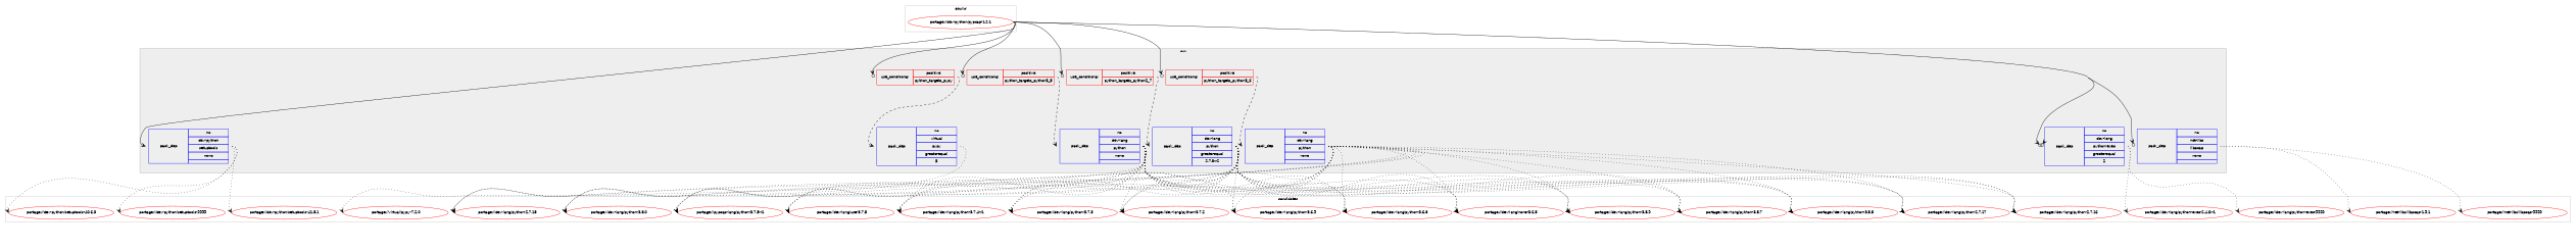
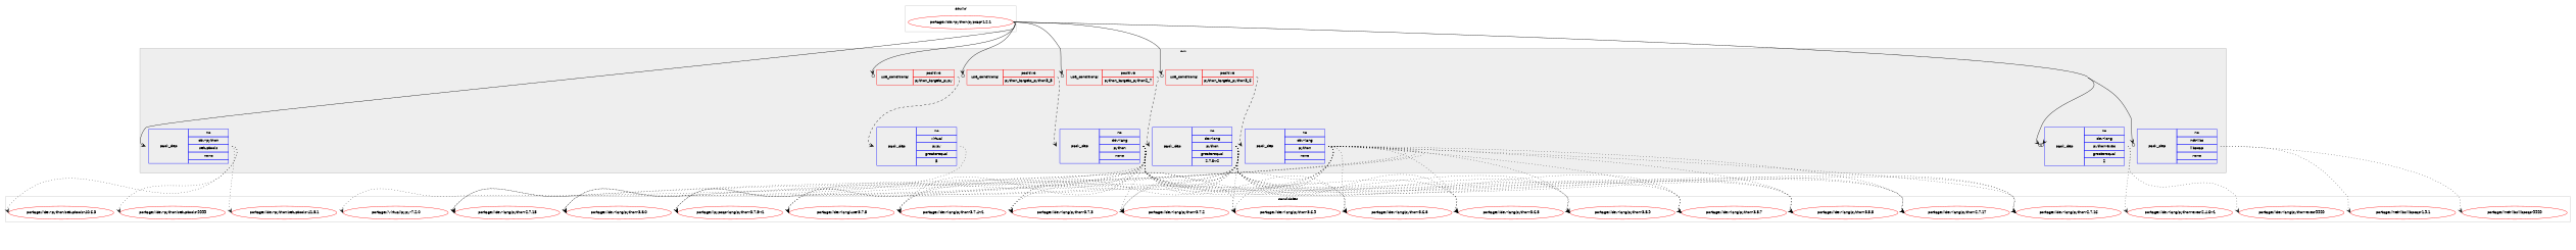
  digraph {
    compound=true
    concentrate=true
    fontname=Helvetica
    fontsize=10
    newrank=true
    rankdir=TB
    ranksep=1.5
    node [color=red fontname=Helvetica fontsize=10]
    edge [arrowhead=vee headport=w style=dotted tailport=e weight=100]
    n1 [label="portage://dev-python/pypcap-1.2.1" width=4]
    n2 [color=blue label=<<TABLE BORDER="0" CELLBORDER="1" CELLSPACING="0" CELLPADDING="4" WIDTH="220"><TR><TD ROWSPAN="6" CELLPADDING="30">pack_dep</TD></TR><TR><TD WIDTH="110">no</TD></TR><TR><TD>dev-python</TD></TR><TR><TD>setuptools</TD></TR><TR><TD>none</TD></TR><TR><TD></TD></TR></TABLE>> shape=none]
    n3 [color=blue label=<<TABLE BORDER="0" CELLBORDER="1" CELLSPACING="0" CELLPADDING="4" WIDTH="220"><TR><TD ROWSPAN="6" CELLPADDING="30">pack_dep</TD></TR><TR><TD WIDTH="110">no</TD></TR><TR><TD>virtual</TD></TR><TR><TD>pypy</TD></TR><TR><TD>greaterequal</TD></TR><TR><TD>5</TD></TR></TABLE>> shape=none]
    n4 [label=<<TABLE BORDER="0" CELLBORDER="1" CELLSPACING="0" CELLPADDING="4"><TR><TD ROWSPAN="3" CELLPADDING="10">use_conditional</TD></TR><TR><TD>positive</TD></TR><TR><TD>python_targets_pypy</TD></TR></TABLE>> shape=none]
    n5 [color=blue label=<<TABLE BORDER="0" CELLBORDER="1" CELLSPACING="0" CELLPADDING="4" WIDTH="220"><TR><TD ROWSPAN="6" CELLPADDING="30">pack_dep</TD></TR><TR><TD WIDTH="110">no</TD></TR><TR><TD>dev-lang</TD></TR><TR><TD>python</TD></TR><TR><TD>greaterequal</TD></TR><TR><TD>2.7.5-r2</TD></TR></TABLE>> shape=none]
    n6 [label=<<TABLE BORDER="0" CELLBORDER="1" CELLSPACING="0" CELLPADDING="4"><TR><TD ROWSPAN="3" CELLPADDING="10">use_conditional</TD></TR><TR><TD>positive</TD></TR><TR><TD>python_targets_python2_7</TD></TR></TABLE>> shape=none]
    n7 [color=blue label=<<TABLE BORDER="0" CELLBORDER="1" CELLSPACING="0" CELLPADDING="4" WIDTH="220"><TR><TD ROWSPAN="6" CELLPADDING="30">pack_dep</TD></TR><TR><TD WIDTH="110">no</TD></TR><TR><TD>dev-lang</TD></TR><TR><TD>python</TD></TR><TR><TD>none</TD></TR><TR><TD></TD></TR></TABLE>> shape=none]
    n8 [label=<<TABLE BORDER="0" CELLBORDER="1" CELLSPACING="0" CELLPADDING="4"><TR><TD ROWSPAN="3" CELLPADDING="10">use_conditional</TD></TR><TR><TD>positive</TD></TR><TR><TD>python_targets_python3_5</TD></TR></TABLE>> shape=none]
    n9 [color=blue label=<<TABLE BORDER="0" CELLBORDER="1" CELLSPACING="0" CELLPADDING="4" WIDTH="220"><TR><TD ROWSPAN="6" CELLPADDING="30">pack_dep</TD></TR><TR><TD WIDTH="110">no</TD></TR><TR><TD>dev-lang</TD></TR><TR><TD>python</TD></TR><TR><TD>none</TD></TR><TR><TD></TD></TR></TABLE>> shape=none]
    n10 [label=<<TABLE BORDER="0" CELLBORDER="1" CELLSPACING="0" CELLPADDING="4"><TR><TD ROWSPAN="3" CELLPADDING="10">use_conditional</TD></TR><TR><TD>positive</TD></TR><TR><TD>python_targets_python3_6</TD></TR></TABLE>> shape=none]
    n11 [color=blue label=<<TABLE BORDER="0" CELLBORDER="1" CELLSPACING="0" CELLPADDING="4" WIDTH="220"><TR><TD ROWSPAN="6" CELLPADDING="30">pack_dep</TD></TR><TR><TD WIDTH="110">no</TD></TR><TR><TD>dev-lang</TD></TR><TR><TD>python-exec</TD></TR><TR><TD>greaterequal</TD></TR><TR><TD>2</TD></TR></TABLE>> shape=none]
    n12 [color=blue label=<<TABLE BORDER="0" CELLBORDER="1" CELLSPACING="0" CELLPADDING="4" WIDTH="220"><TR><TD ROWSPAN="6" CELLPADDING="30">pack_dep</TD></TR><TR><TD WIDTH="110">no</TD></TR><TR><TD>net-libs</TD></TR><TR><TD>libpcap</TD></TR><TR><TD>none</TD></TR><TR><TD></TD></TR></TABLE>> shape=none]
    n13 [label="portage://dev-python/setuptools-40.6.3" width=4]
    n14 [label="portage://dev-python/setuptools-41.5.1" width=4]
    n15 [label="portage://dev-python/setuptools-9999" width=4]
    n16 [label="portage://virtual/pypy-7.2.0" width=4]
    n17 [label="portage://dev-lang/python-2.7.15" width=4]
    n18 [label="portage://dev-lang/python-2.7.16" width=4]
    n19 [label="portage://dev-lang/python-2.7.17" width=4]
    n20 [label="portage://dev-lang/python-3.5.5" width=4]
    n21 [label="portage://dev-lang/python-3.5.7" width=4]
    n22 [label="portage://dev-lang/python-3.5.9" width=4]
-   n23 [label="portage://dev-lang/none-3.6.5" width=4]
+   n23 [label="portage://dev-lang/python-3.6.5" width=4]
    n24 [label="portage://dev-lang/python-3.6.8" width=4]
    n25 [label="portage://dev-lang/python-3.6.9" width=4]
    n26 [label="portage://dev-lang/python-3.7.2" width=4]
    n27 [label="portage://dev-lang/python-3.7.3" width=4]
    n28 [label="portage://dev-lang/python-3.7.4-r1" width=4]
    n29 [label="portage://dev-lang/use-3.7.5" width=4]
    n30 [label="portage://pypcap-lang/python-3.7.5-r1" width=4]
    n31 [label="portage://dev-lang/python-3.8.0" width=4]
    n32 [label="portage://dev-lang/python-exec-2.4.6-r1" width=4]
    n33 [label="portage://dev-lang/python-exec-9999" width=4]
    n34 [label="portage://net-libs/libpcap-1.9.1" width=4]
    n35 [label="portage://net-libs/libpcap-9999" width=4]
    subgraph cluster_1 {
      color=gray
      label=<<i>ebuild</i>>
      rank=same
      n1
    }
    subgraph cluster_2 {
      color=gray
      label=<<i>dependencies</i>>
      subgraph cluster_3 {
        color=gray
        fillcolor="#eeeeee"
        label=<<i>compile</i>>
        style=filled
        subgraph sub_4 {
          color=gray
          fillcolor="#eeeeee"
          label=<<i>compile</i>>
          style=filled
          n2
        }
      }
      subgraph cluster_5 {
        color=gray
        fillcolor="#eeeeee"
        label=<<i>compile and run</i>>
        style=filled
        subgraph sub_6 {
          color=gray
          fillcolor="#eeeeee"
          label=<<i>compile and run</i>>
          style=filled
          n4
          subgraph sub_7 {
            color=gray
            fillcolor="#eeeeee"
            label=<<i>compile and run</i>>
            style=filled
            n3
          }
        }
        subgraph sub_8 {
          color=gray
          fillcolor="#eeeeee"
          label=<<i>compile and run</i>>
          style=filled
          n6
          subgraph sub_9 {
            color=gray
            fillcolor="#eeeeee"
            label=<<i>compile and run</i>>
            style=filled
            n5
          }
        }
        subgraph sub_10 {
          color=gray
          fillcolor="#eeeeee"
          label=<<i>compile and run</i>>
          style=filled
          n8
          subgraph sub_11 {
            color=gray
            fillcolor="#eeeeee"
            label=<<i>compile and run</i>>
            style=filled
            n7
          }
        }
        subgraph sub_12 {
          color=gray
          fillcolor="#eeeeee"
          label=<<i>compile and run</i>>
          style=filled
          n10
          subgraph sub_13 {
            color=gray
            fillcolor="#eeeeee"
            label=<<i>compile and run</i>>
            style=filled
            n9
          }
        }
        subgraph sub_14 {
          color=gray
          fillcolor="#eeeeee"
          label=<<i>compile and run</i>>
          style=filled
          n11
        }
        subgraph sub_15 {
          color=gray
          fillcolor="#eeeeee"
          label=<<i>compile and run</i>>
          style=filled
          n12
        }
      }
      subgraph cluster_16 {
        color=gray
        fillcolor="#eeeeee"
        label=<<i>run</i>>
        style=filled
      }
    }
    subgraph cluster_17 {
      color=gray
      label=<<i>candidates</i>>
      rank=same
      subgraph sub_18 {
        color=black
        label=<<i>candidates</i>>
        nodesep=1
        rank=same
        n13
        n14
        n15
      }
      subgraph sub_19 {
        color=black
        label=<<i>candidates</i>>
        nodesep=1
        rank=same
        n16
      }
      subgraph sub_20 {
        color=black
        label=<<i>candidates</i>>
        nodesep=1
        rank=same
        n17
        n18
        n19
        n20
        n21
        n22
        n23
        n24
        n25
        n26
        n27
        n28
        n29
        n30
        n31
      }
      subgraph sub_21 {
        color=black
        label=<<i>candidates</i>>
        nodesep=1
        rank=same
        n17
        n18
        n19
        n20
        n21
        n22
        n23
        n24
        n25
        n26
        n27
        n28
        n29
        n30
        n31
      }
      subgraph sub_22 {
        color=black
        label=<<i>candidates</i>>
        nodesep=1
        rank=same
        n17
        n18
        n19
        n20
        n21
        n22
        n23
        n24
        n25
        n26
        n27
        n28
        n29
        n30
        n31
      }
      subgraph sub_23 {
        color=black
        label=<<i>candidates</i>>
        nodesep=1
        rank=same
        n32
        n33
      }
      subgraph sub_24 {
        color=black
        label=<<i>candidates</i>>
        nodesep=1
        rank=same
        n34
        n35
      }
    }
    n1 -> n2 [style=solid weight=20]
    n1 -> n4 [arrowhead=odotvee style=solid weight=20]
    n1 -> n6 [arrowhead=odotvee style=solid weight=20]
    n1 -> n8 [arrowhead=odotvee style=solid weight=20]
    n1 -> n10 [arrowhead=odotvee style=solid weight=20]
    n1 -> n11 [arrowhead=odotvee style=solid weight=20]
    n1 -> n12 [arrowhead=odotvee style=solid weight=20]
    n2 -> n13
    n2 -> n14
    n2 -> n15
    n3 -> n16
    n4 -> n3 [style=dashed weight=20]
    n5 -> n17
    n5 -> n18
    n5 -> n19
    n5 -> n20
    n5 -> n21
    n5 -> n22
    n5 -> n23
    n5 -> n24
    n5 -> n25
    n5 -> n26
    n5 -> n27
    n5 -> n28
    n5 -> n29
    n5 -> n30
    n5 -> n31
    n6 -> n5 [style=dashed weight=20]
    n7 -> n17
    n7 -> n18
    n7 -> n19
    n7 -> n20
    n7 -> n21
    n7 -> n22
    n7 -> n23
    n7 -> n24
    n7 -> n25
    n7 -> n26
    n7 -> n27
    n7 -> n28
    n7 -> n29
    n7 -> n30
    n7 -> n31
    n8 -> n7 [style=dashed weight=20]
    n9 -> n17
    n9 -> n18
    n9 -> n19
    n9 -> n20
    n9 -> n21
    n9 -> n22
    n9 -> n23
    n9 -> n24
    n9 -> n25
    n9 -> n26
    n9 -> n27
    n9 -> n28
    n9 -> n29
    n9 -> n30
    n9 -> n31
    n10 -> n9 [style=dashed weight=20]
    n11 -> n32
    n11 -> n33
    n12 -> n34
    n12 -> n35
  }
